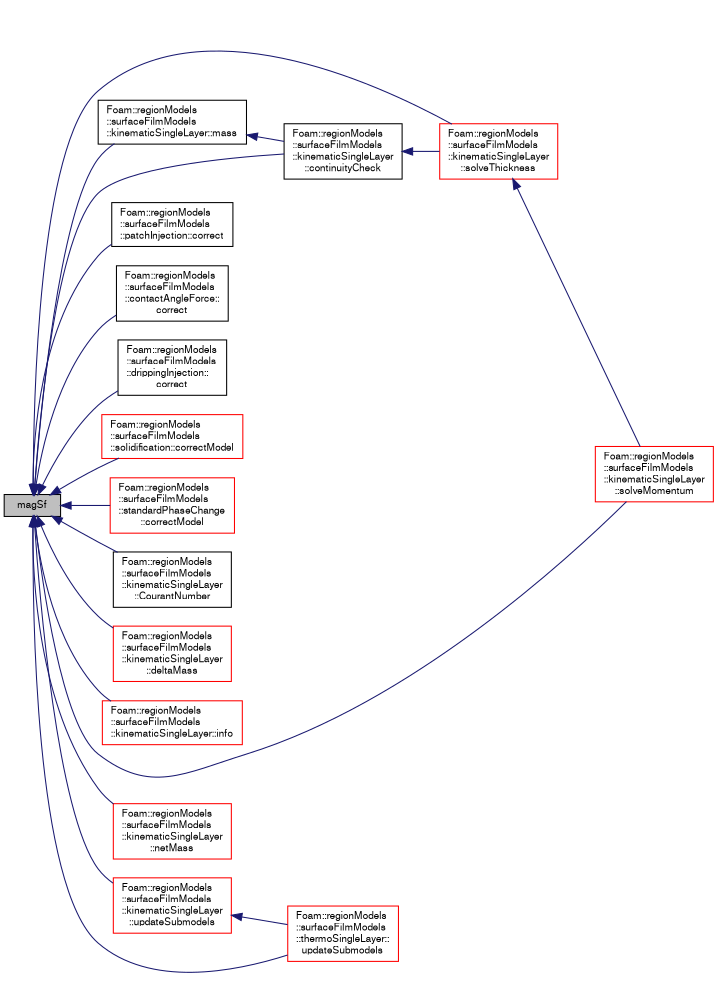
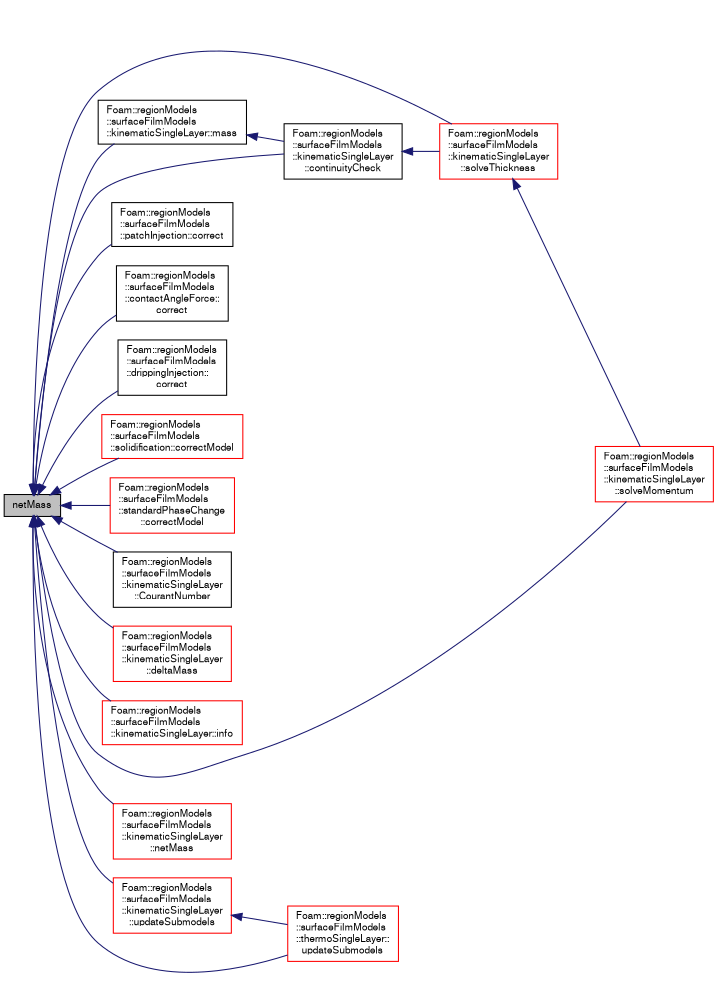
  digraph {
    rankdir=LR
    node [color=red fontname=FreeSans fontsize=10 shape=record]
    edge [color=midnightblue dir=back fontname=FreeSans fontsize=10 labelfontname=FreeSans labelfontsize=10 style=solid]
-   n1 [color=black fillcolor=grey75 fontcolor=black height=0.2 label=magSf style=filled width=0.4]
+   n1 [color=black fillcolor=grey75 fontcolor=black height=0.2 label=netMass style=filled width=0.4]
    n2 [color=black height=0.2 label="Foam::regionModels\l::surfaceFilmModels\l::kinematicSingleLayer\l::continuityCheck" width=0.4]
    n3 [height=0.2 label="Foam::regionModels\l::surfaceFilmModels\l::kinematicSingleLayer\l::solveThickness" width=0.4]
    n4 [height=0.2 label="Foam::regionModels\l::surfaceFilmModels\l::kinematicSingleLayer\l::solveMomentum" width=0.4]
    n5 [color=black height=0.2 label="Foam::regionModels\l::surfaceFilmModels\l::patchInjection::correct" width=0.4]
    n6 [color=black height=0.2 label="Foam::regionModels\l::surfaceFilmModels\l::contactAngleForce::\lcorrect" width=0.4]
    n7 [color=black height=0.2 label="Foam::regionModels\l::surfaceFilmModels\l::drippingInjection::\lcorrect" width=0.4]
    n8 [height=0.2 label="Foam::regionModels\l::surfaceFilmModels\l::solidification::correctModel" width=0.4]
    n9 [height=0.2 label="Foam::regionModels\l::surfaceFilmModels\l::standardPhaseChange\l::correctModel" width=0.4]
    n10 [color=black height=0.2 label="Foam::regionModels\l::surfaceFilmModels\l::kinematicSingleLayer\l::CourantNumber" width=0.4]
    n11 [height=0.2 label="Foam::regionModels\l::surfaceFilmModels\l::kinematicSingleLayer\l::deltaMass" width=0.4]
    n12 [height=0.2 label="Foam::regionModels\l::surfaceFilmModels\l::kinematicSingleLayer::info" width=0.4]
    n13 [color=black height=0.2 label="Foam::regionModels\l::surfaceFilmModels\l::kinematicSingleLayer::mass" width=0.4]
    n14 [height=0.2 label="Foam::regionModels\l::surfaceFilmModels\l::kinematicSingleLayer\l::netMass" width=0.4]
    n15 [height=0.2 label="Foam::regionModels\l::surfaceFilmModels\l::thermoSingleLayer::\lupdateSubmodels" width=0.4]
    n16 [height=0.2 label="Foam::regionModels\l::surfaceFilmModels\l::kinematicSingleLayer\l::updateSubmodels" width=0.4]
    n1 -> n2
    n1 -> n3
    n1 -> n4
    n1 -> n5
    n1 -> n6
    n1 -> n7
    n1 -> n8
    n1 -> n9
    n1 -> n10
    n1 -> n11
    n1 -> n12
    n1 -> n13
    n1 -> n14
    n1 -> n15
    n1 -> n16
    n2 -> n3
    n3 -> n4
    n13 -> n2
    n16 -> n15
  }
